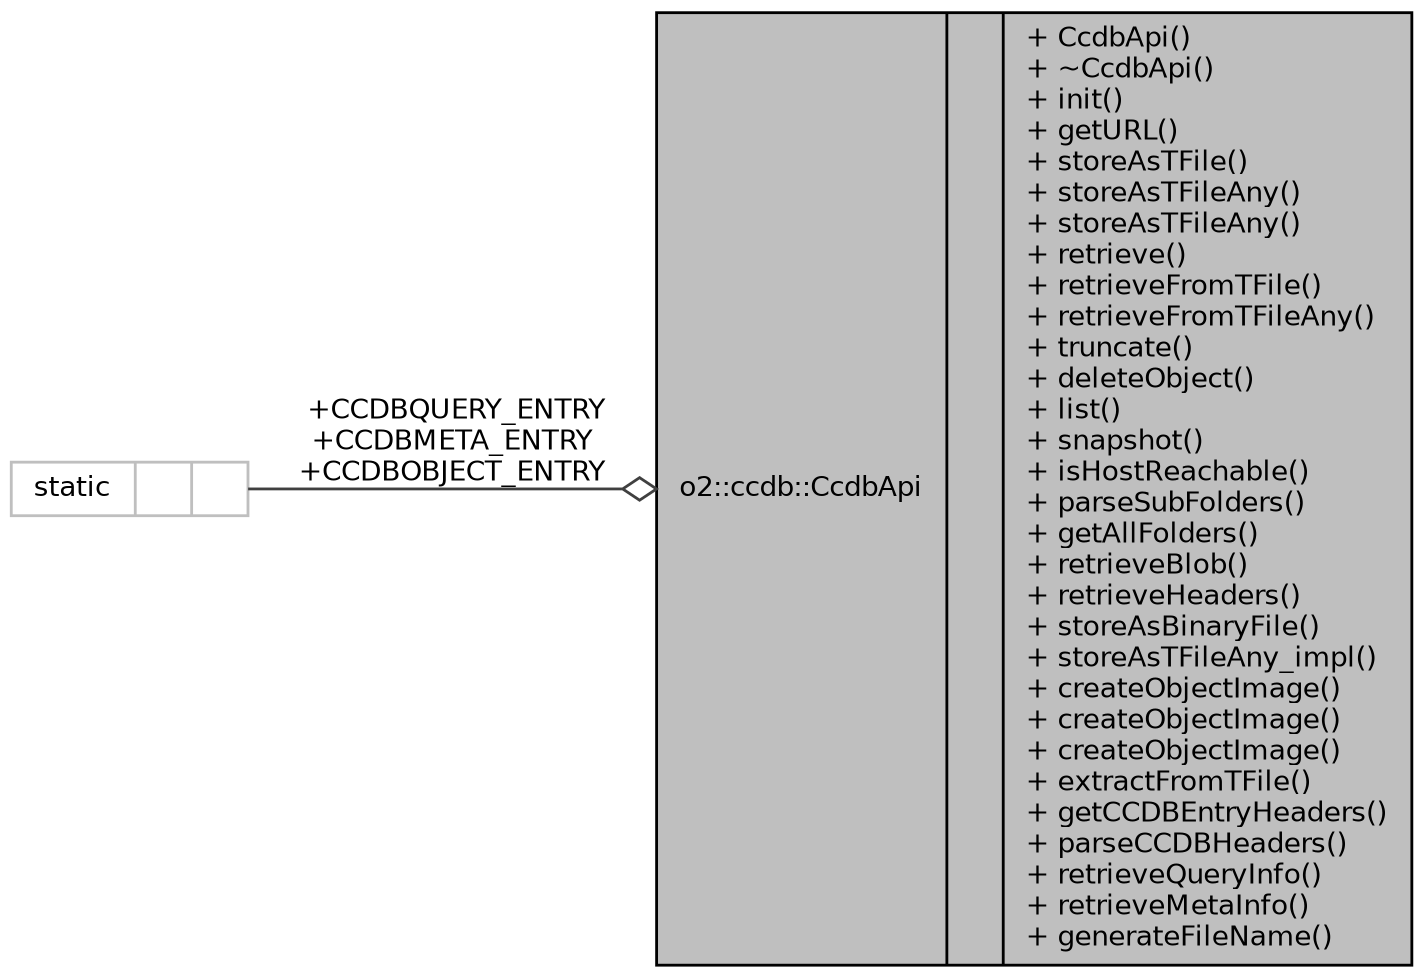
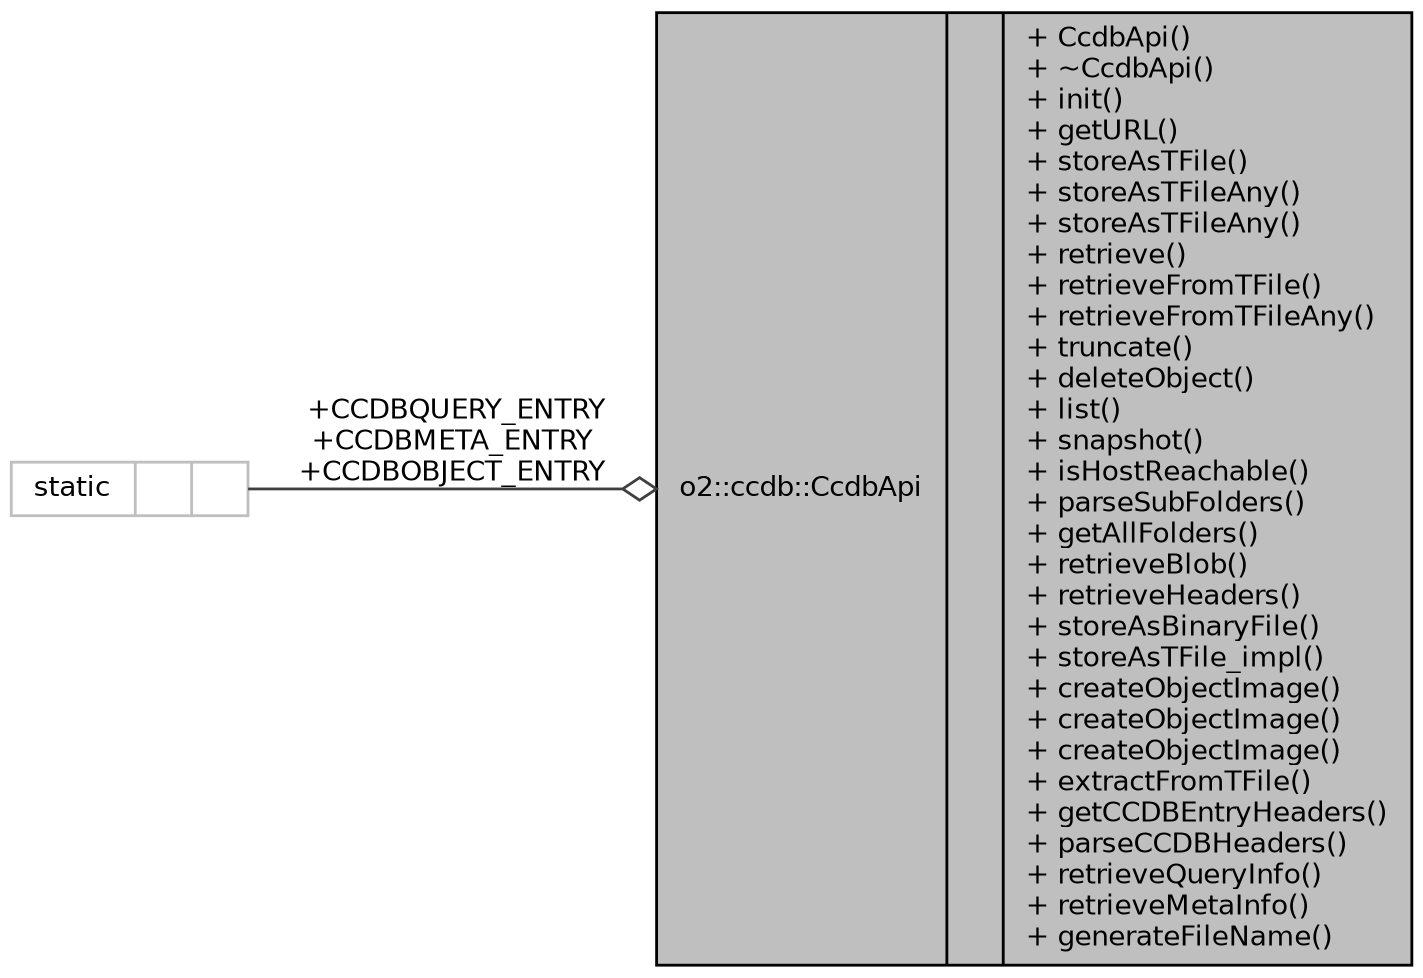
  digraph {
    rankdir=LR
    node [fontname=Helvetica fontsize=10 shape=record]
-   n1 [color=black fillcolor=grey75 fontcolor=black height=0.2 label="{o2::ccdb::CcdbApi\n||+ CcdbApi()\l+ ~CcdbApi()\l+ init()\l+ getURL()\l+ storeAsTFile()\l+ storeAsTFileAny()\l+ storeAsTFileAny()\l+ retrieve()\l+ retrieveFromTFile()\l+ retrieveFromTFileAny()\l+ truncate()\l+ deleteObject()\l+ list()\l+ snapshot()\l+ isHostReachable()\l+ parseSubFolders()\l+ getAllFolders()\l+ retrieveBlob()\l+ retrieveHeaders()\l+ storeAsBinaryFile()\l+ storeAsTFileAny_impl()\l+ createObjectImage()\l+ createObjectImage()\l+ createObjectImage()\l+ extractFromTFile()\l+ getCCDBEntryHeaders()\l+ parseCCDBHeaders()\l+ retrieveQueryInfo()\l+ retrieveMetaInfo()\l+ generateFileName()\l}" style=filled width=0.4]
+   n1 [color=black fillcolor=grey75 fontcolor=black height=0.2 label="{o2::ccdb::CcdbApi\n||+ CcdbApi()\l+ ~CcdbApi()\l+ init()\l+ getURL()\l+ storeAsTFile()\l+ storeAsTFileAny()\l+ storeAsTFileAny()\l+ retrieve()\l+ retrieveFromTFile()\l+ retrieveFromTFileAny()\l+ truncate()\l+ deleteObject()\l+ list()\l+ snapshot()\l+ isHostReachable()\l+ parseSubFolders()\l+ getAllFolders()\l+ retrieveBlob()\l+ retrieveHeaders()\l+ storeAsBinaryFile()\l+ storeAsTFile_impl()\l+ createObjectImage()\l+ createObjectImage()\l+ createObjectImage()\l+ extractFromTFile()\l+ getCCDBEntryHeaders()\l+ parseCCDBHeaders()\l+ retrieveQueryInfo()\l+ retrieveMetaInfo()\l+ generateFileName()\l}" style=filled width=0.4]
    n2 [color=grey75 height=0.2 label="{static\n||}" width=0.4]
    n2 -> n1 [arrowhead=odiamond color=grey25 fontname=Helvetica fontsize=10 label=" +CCDBQUERY_ENTRY\n+CCDBMETA_ENTRY\n+CCDBOBJECT_ENTRY" labelfontname=Helvetica labelfontsize=10 style=solid]
  }
